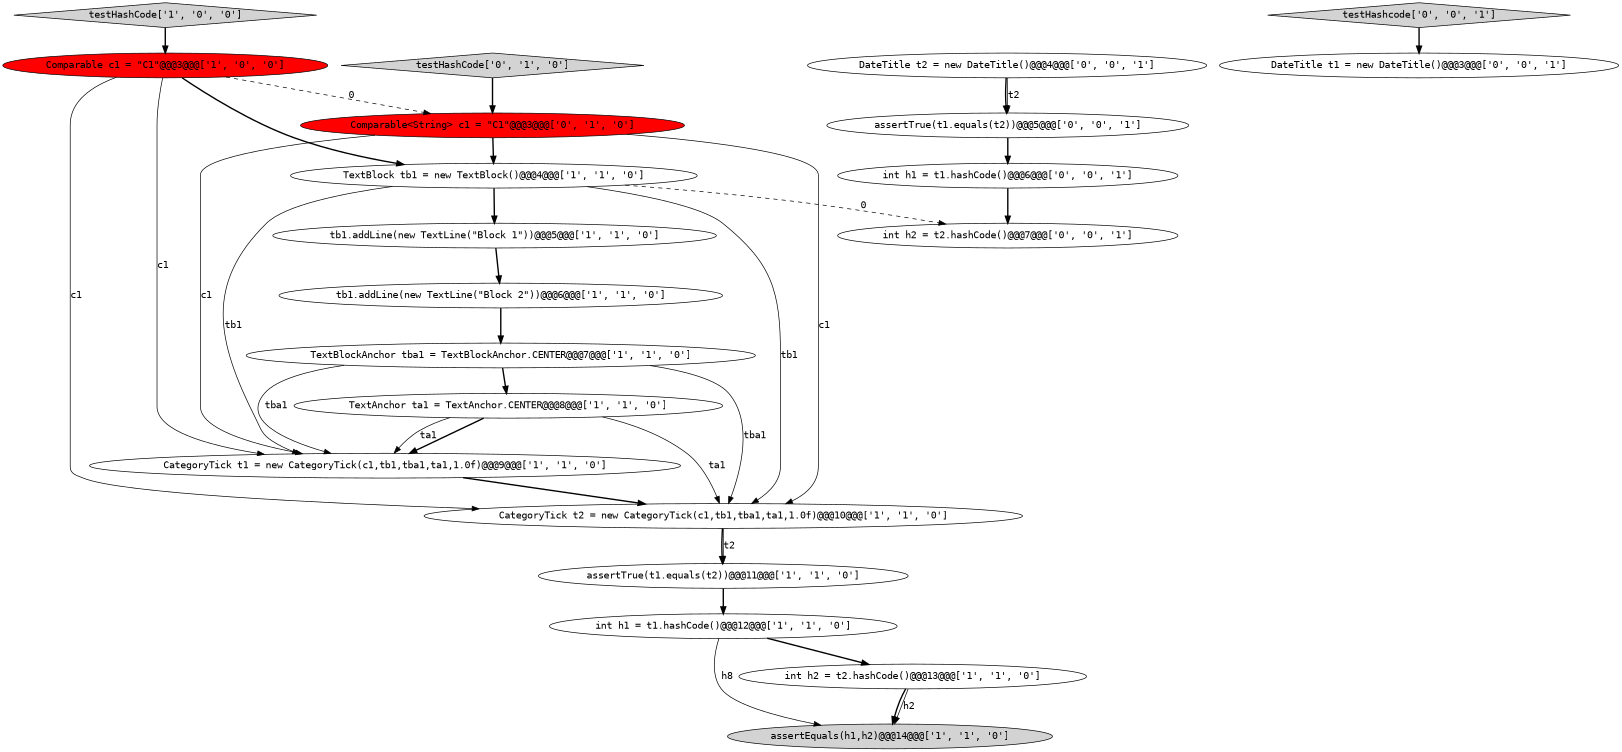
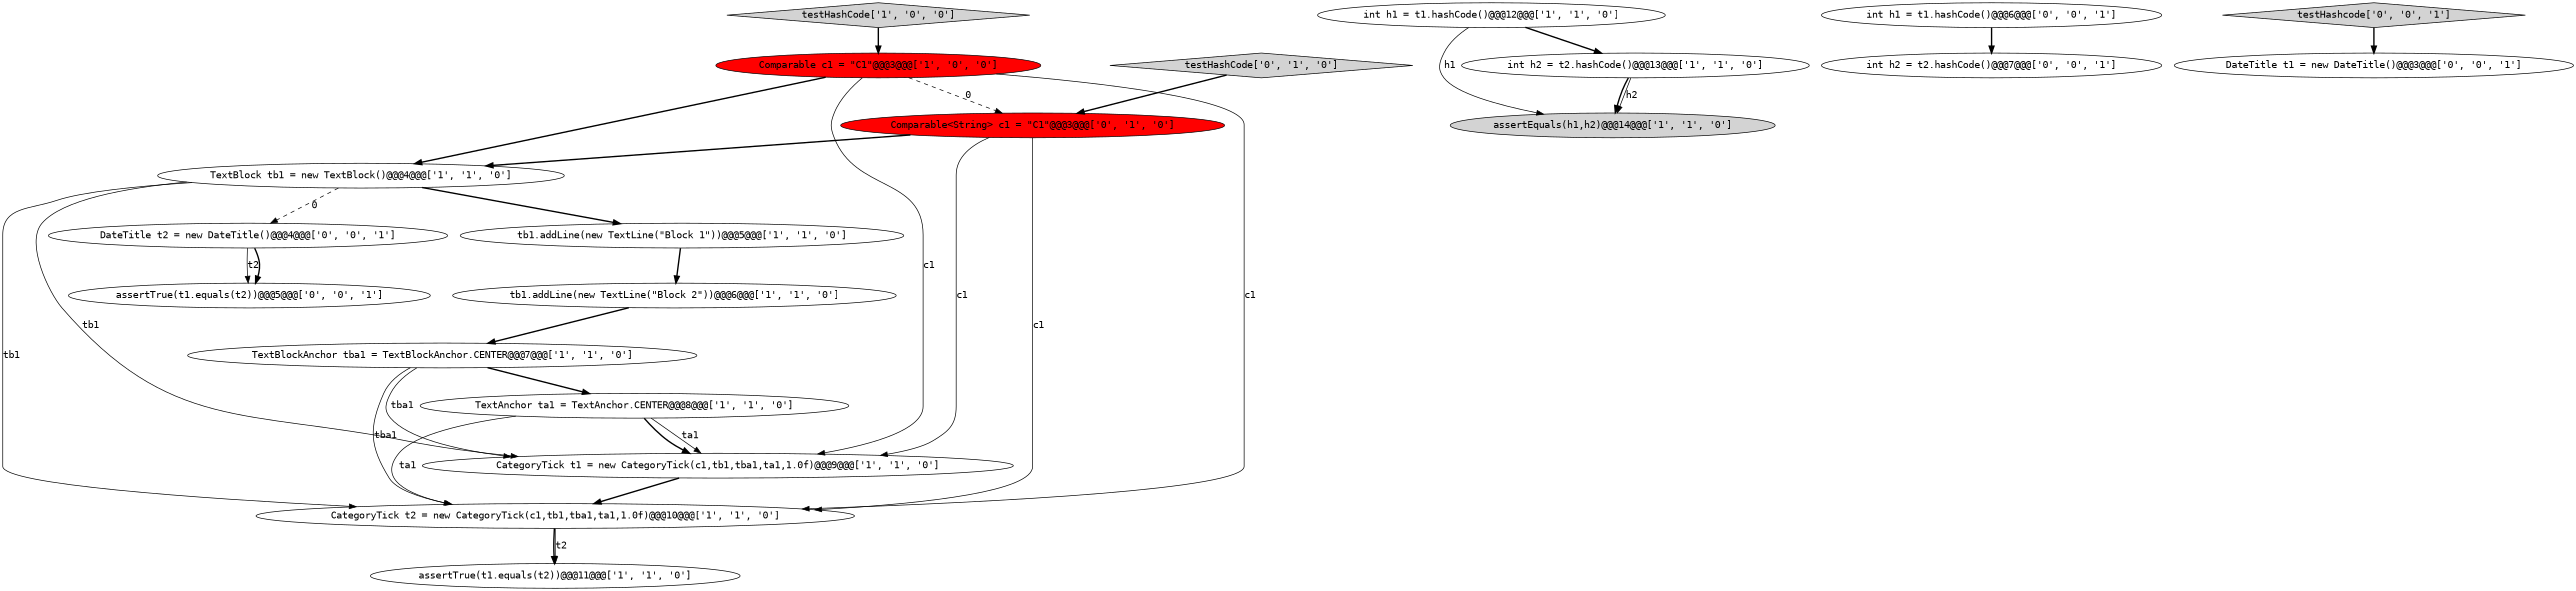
  digraph {
    fontname="DejaVu Sans Mono"
    node [fillcolor=white fontname="DejaVu Sans Mono" shape=ellipse style=filled]
    edge [fontname="DejaVu Sans Mono" style=bold]
    n1 [fillcolor=red label="Comparable c1 = \"C1\"@@@3@@@['1', '0', '0']"]
    n2 [label="TextBlock tb1 = new TextBlock()@@@4@@@['1', '1', '0']"]
    n3 [fillcolor=red label="Comparable<String> c1 = \"C1\"@@@3@@@['0', '1', '0']"]
    n4 [label="CategoryTick t1 = new CategoryTick(c1,tb1,tba1,ta1,1.0f)@@@9@@@['1', '1', '0']"]
    n5 [label="CategoryTick t2 = new CategoryTick(c1,tb1,tba1,ta1,1.0f)@@@10@@@['1', '1', '0']"]
    n6 [label="DateTitle t2 = new DateTitle()@@@4@@@['0', '0', '1']"]
    n7 [label="tb1.addLine(new TextLine(\"Block 1\"))@@@5@@@['1', '1', '0']"]
    n8 [label="assertTrue(t1.equals(t2))@@@11@@@['1', '1', '0']"]
    n9 [label="int h1 = t1.hashCode()@@@12@@@['1', '1', '0']"]
    n10 [fillcolor=lightgray label="assertEquals(h1,h2)@@@14@@@['1', '1', '0']"]
    n11 [label="int h2 = t2.hashCode()@@@13@@@['1', '1', '0']"]
    n12 [label="assertTrue(t1.equals(t2))@@@5@@@['0', '0', '1']"]
    n13 [label="tb1.addLine(new TextLine(\"Block 2\"))@@@6@@@['1', '1', '0']"]
    n14 [label="TextAnchor ta1 = TextAnchor.CENTER@@@8@@@['1', '1', '0']"]
    n15 [label="TextBlockAnchor tba1 = TextBlockAnchor.CENTER@@@7@@@['1', '1', '0']"]
    n16 [label="int h2 = t2.hashCode()@@@7@@@['0', '0', '1']"]
    n17 [label="int h1 = t1.hashCode()@@@6@@@['0', '0', '1']"]
    n18 [fillcolor=lightgray label="testHashCode['1', '0', '0']" shape=diamond]
    n19 [label="DateTitle t1 = new DateTitle()@@@3@@@['0', '0', '1']"]
    n20 [fillcolor=lightgray label="testHashcode['0', '0', '1']" shape=diamond]
    n21 [fillcolor=lightgray label="testHashCode['0', '1', '0']" shape=diamond]
    n1 -> n2
    n1 -> n3 [label=0 style=dashed]
    n1 -> n4 [label=c1 style=solid]
    n1 -> n5 [label=c1 style=solid]
    n2 -> n4 [label=tb1 style=solid]
    n2 -> n5 [label=tb1 style=solid]
-   n2 -> n16 [label=0 style=dashed]
+   n2 -> n6 [label=0 style=dashed]
    n2 -> n7
    n3 -> n2
    n3 -> n4 [label=c1 style=solid]
    n3 -> n5 [label=c1 style=solid]
    n4 -> n5
    n5 -> n8
    n5 -> n8 [label=t2 style=solid]
    n6 -> n12 [label=t2 style=solid]
    n6 -> n12
    n7 -> n13
-   n8 -> n9
-   n9 -> n10 [label=h8 style=solid]
+   n9 -> n10 [label=h1 style=solid]
    n9 -> n11
    n11 -> n10
    n11 -> n10 [label=h2 style=solid]
-   n12 -> n17
    n13 -> n15
    n14 -> n4
    n14 -> n4 [label=ta1 style=solid]
    n14 -> n5 [label=ta1 style=solid]
    n15 -> n4 [label=tba1 style=solid]
    n15 -> n5 [label=tba1 style=solid]
    n15 -> n14
    n17 -> n16
    n18 -> n1
    n20 -> n19
    n21 -> n3
  }
